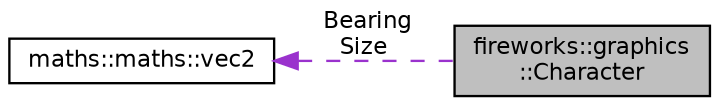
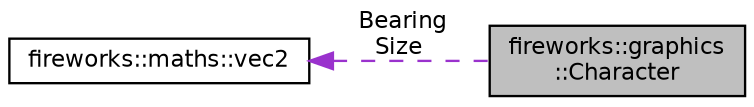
  digraph {
    rankdir=LR
    node [color=black fontname=Helvetica fontsize=10 shape=record style=filled]
    n1 [fillcolor=grey75 fontcolor=black height=0.2 label="fireworks::graphics\l::Character" width=0.4]
-   n2 [fillcolor=white height=0.2 label="maths::maths::vec2" width=0.4]
+   n2 [fillcolor=white height=0.2 label="fireworks::maths::vec2" width=0.4]
    n2 -> n1 [color=darkorchid3 dir=back fontname=Helvetica fontsize=10 label=" Bearing\nSize" labelfontname=Helvetica labelfontsize=10 style=dashed]
  }
